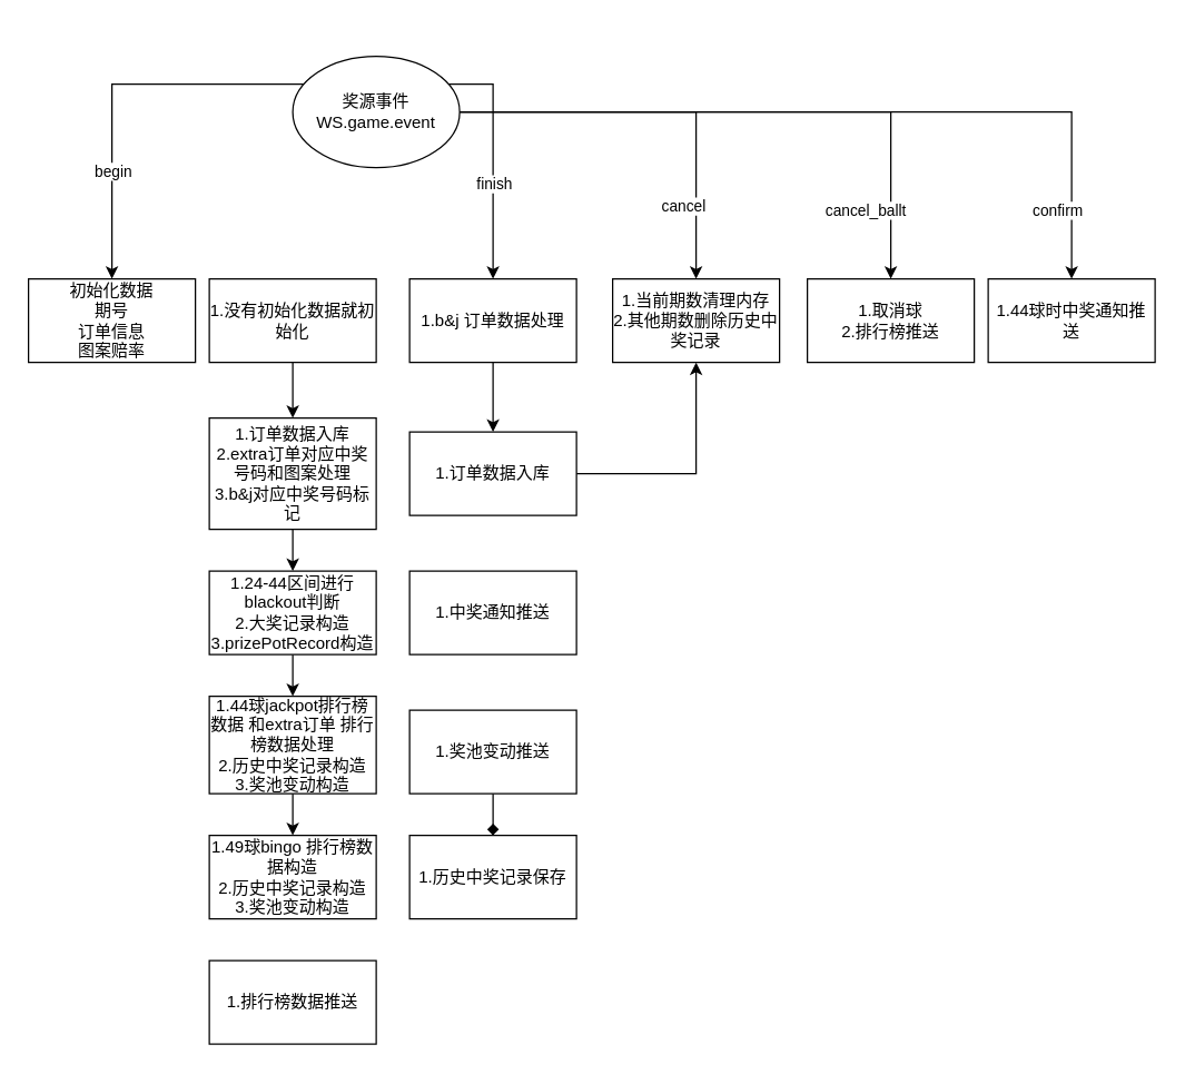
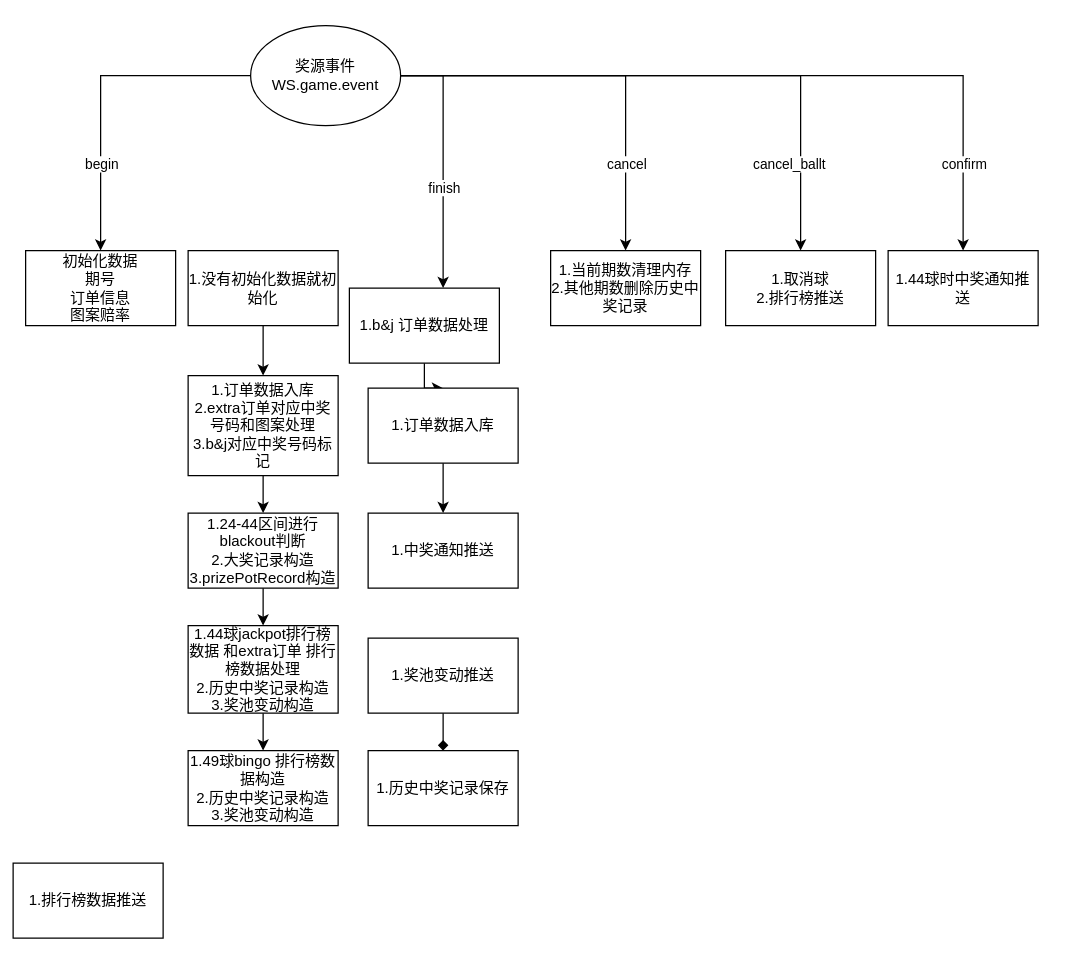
  <mxCell id="0" />
  <mxCell id="1" parent="0" />
  <mxCell id="2" style="edgeStyle=orthogonalEdgeStyle;rounded=0;orthogonalLoop=1;jettySize=auto;html=1;entryX=0.5;entryY=0;entryDx=0;entryDy=0;" edge="1" parent="1" source="12" target="13"><mxGeometry relative="1" as="geometry"><mxPoint x="70" y="190" as="targetPoint" /><Array as="points"><mxPoint x="80" y="60" /><mxPoint x="80" y="200" /></Array></mxGeometry></mxCell>
  <mxCell id="3" value="begin" style="edgeLabel;html=1;align=center;verticalAlign=middle;resizable=0;points=[];" vertex="1" connectable="0" parent="2"><mxGeometry x="0.252" y="2" relative="1" as="geometry"><mxPoint x="-2" y="27" as="offset" /></mxGeometry></mxCell>
  <mxCell id="4" style="edgeStyle=orthogonalEdgeStyle;rounded=0;orthogonalLoop=1;jettySize=auto;html=1;" edge="1" parent="1" source="12" target="25"><mxGeometry relative="1" as="geometry"><Array as="points"><mxPoint x="354" y="60" /></Array></mxGeometry></mxCell>
  <mxCell id="5" value="finish" style="edgeLabel;html=1;align=center;verticalAlign=middle;resizable=0;points=[];" vertex="1" connectable="0" parent="4"><mxGeometry x="0.207" relative="1" as="geometry"><mxPoint as="offset" /></mxGeometry></mxCell>
  <mxCell id="6" style="edgeStyle=orthogonalEdgeStyle;rounded=0;orthogonalLoop=1;jettySize=auto;html=1;entryX=0.5;entryY=0;entryDx=0;entryDy=0;" edge="1" parent="1" source="12" target="32"><mxGeometry relative="1" as="geometry" /></mxCell>
  <mxCell id="7" value="cancel" style="edgeLabel;html=1;align=center;verticalAlign=middle;resizable=0;points=[];" vertex="1" connectable="0" parent="6"><mxGeometry x="0.125" y="3" relative="1" as="geometry"><mxPoint x="-3" y="70" as="offset" /></mxGeometry></mxCell>
  <mxCell id="8" style="edgeStyle=orthogonalEdgeStyle;rounded=0;orthogonalLoop=1;jettySize=auto;html=1;entryX=0.5;entryY=0;entryDx=0;entryDy=0;" edge="1" parent="1" source="12" target="33"><mxGeometry relative="1" as="geometry" /></mxCell>
  <mxCell id="9" value="cancel_ballt" style="edgeLabel;html=1;align=center;verticalAlign=middle;resizable=0;points=[];" vertex="1" connectable="0" parent="8"><mxGeometry x="0.261" y="-1" relative="1" as="geometry"><mxPoint x="20" y="69" as="offset" /></mxGeometry></mxCell>
  <mxCell id="10" style="edgeStyle=orthogonalEdgeStyle;rounded=0;orthogonalLoop=1;jettySize=auto;html=1;entryX=0.5;entryY=0;entryDx=0;entryDy=0;" edge="1" parent="1" source="12" target="34"><mxGeometry relative="1" as="geometry" /></mxCell>
  <mxCell id="11" value="confirm" style="edgeLabel;html=1;align=center;verticalAlign=middle;resizable=0;points=[];" vertex="1" connectable="0" parent="10"><mxGeometry x="0.383" y="-1" relative="1" as="geometry"><mxPoint x="42" y="69" as="offset" /></mxGeometry></mxCell>
- <mxCell id="12" value="奖源事件&lt;br&gt;WS.game.event" style="ellipse;whiteSpace=wrap;html=1;" vertex="1" parent="1"><mxGeometry x="210" y="40" width="120" height="80" as="geometry" /></mxCell>
+ <mxCell id="12" value="奖源事件&lt;br&gt;WS.game.event" style="ellipse;whiteSpace=wrap;html=1;" vertex="1" parent="1"><mxGeometry x="200" y="20" width="120" height="80" as="geometry" /></mxCell>
  <mxCell id="13" value="初始化数据&lt;br&gt;期号&lt;br&gt;订单信息&lt;br&gt;图案赔率" style="rounded=0;whiteSpace=wrap;html=1;" vertex="1" parent="1"><mxGeometry x="20" y="200" width="120" height="60" as="geometry" /></mxCell>
  <mxCell id="14" style="edgeStyle=orthogonalEdgeStyle;rounded=0;orthogonalLoop=1;jettySize=auto;html=1;" edge="1" parent="1" source="15" target="17"><mxGeometry relative="1" as="geometry"><mxPoint x="210" y="310" as="targetPoint" /></mxGeometry></mxCell>
  <mxCell id="15" value="1.没有初始化数据就初始化&lt;br&gt;" style="rounded=0;whiteSpace=wrap;html=1;" vertex="1" parent="1"><mxGeometry x="150" y="200" width="120" height="60" as="geometry" /></mxCell>
  <mxCell id="16" style="edgeStyle=orthogonalEdgeStyle;rounded=0;orthogonalLoop=1;jettySize=auto;html=1;" edge="1" parent="1" source="17"><mxGeometry relative="1" as="geometry"><mxPoint x="210" y="410" as="targetPoint" /></mxGeometry></mxCell>
  <mxCell id="17" value="1.订单数据入库&lt;br&gt;2.extra订单对应中奖号码和图案处理&lt;br&gt;3.b&amp;amp;j对应中奖号码标记&lt;br&gt;" style="rounded=0;whiteSpace=wrap;html=1;" vertex="1" parent="1"><mxGeometry x="150" y="300" width="120" height="80" as="geometry" /></mxCell>
  <mxCell id="18" value="" style="edgeStyle=orthogonalEdgeStyle;rounded=0;orthogonalLoop=1;jettySize=auto;html=1;" edge="1" parent="1" source="19" target="21"><mxGeometry relative="1" as="geometry" /></mxCell>
  <mxCell id="19" value="1.24-44区间进行blackout判断&lt;br&gt;2.大奖记录构造&lt;br&gt;3.prizePotRecord构造" style="rounded=0;whiteSpace=wrap;html=1;" vertex="1" parent="1"><mxGeometry x="150" y="410" width="120" height="60" as="geometry" /></mxCell>
  <mxCell id="20" value="" style="edgeStyle=orthogonalEdgeStyle;rounded=0;orthogonalLoop=1;jettySize=auto;html=1;" edge="1" parent="1" source="21" target="22"><mxGeometry relative="1" as="geometry" /></mxCell>
  <mxCell id="21" value="1.44球jackpot排行榜数据 和extra订单 排行榜数据处理&lt;br&gt;2.历史中奖记录构造&lt;br&gt;3.奖池变动构造" style="whiteSpace=wrap;html=1;rounded=0;" vertex="1" parent="1"><mxGeometry x="150" y="500" width="120" height="70" as="geometry" /></mxCell>
  <mxCell id="22" value="1.49球bingo 排行榜数据构造&lt;br&gt;2.历史中奖记录构造&lt;br&gt;3.奖池变动构造" style="whiteSpace=wrap;html=1;rounded=0;" vertex="1" parent="1"><mxGeometry x="150" y="600" width="120" height="60" as="geometry" /></mxCell>
- <mxCell id="23" value="1.排行榜数据推送" style="whiteSpace=wrap;html=1;rounded=0;" vertex="1" parent="1"><mxGeometry x="150" y="690" width="120" height="60" as="geometry" /></mxCell>
+ <mxCell id="23" value="1.排行榜数据推送" style="whiteSpace=wrap;html=1;rounded=0;" vertex="1" parent="1"><mxGeometry x="10" y="690" width="120" height="60" as="geometry" /></mxCell>
  <mxCell id="24" value="" style="edgeStyle=orthogonalEdgeStyle;rounded=0;orthogonalLoop=1;jettySize=auto;html=1;" edge="1" parent="1" source="25" target="27"><mxGeometry relative="1" as="geometry" /></mxCell>
- <mxCell id="25" value="1.b&amp;amp;j 订单数据处理" style="rounded=0;whiteSpace=wrap;html=1;" vertex="1" parent="1"><mxGeometry x="294" y="200" width="120" height="60" as="geometry" /></mxCell>
- <mxCell id="26" value="" style="edgeStyle=orthogonalEdgeStyle;rounded=0;orthogonalLoop=1;jettySize=auto;html=1;" edge="1" parent="1" source="27" target="32"><mxGeometry relative="1" as="geometry" /></mxCell>
+ <mxCell id="25" value="1.b&amp;amp;j 订单数据处理" style="rounded=0;whiteSpace=wrap;html=1;" vertex="1" parent="1"><mxGeometry x="279" y="230" width="120" height="60" as="geometry" /></mxCell>
+ <mxCell id="26" value="" style="edgeStyle=orthogonalEdgeStyle;rounded=0;orthogonalLoop=1;jettySize=auto;html=1;" edge="1" parent="1" source="27" target="28"><mxGeometry relative="1" as="geometry" /></mxCell>
  <mxCell id="27" value="1.订单数据入库" style="whiteSpace=wrap;html=1;rounded=0;" vertex="1" parent="1"><mxGeometry x="294" y="310" width="120" height="60" as="geometry" /></mxCell>
  <mxCell id="28" value="1.中奖通知推送" style="whiteSpace=wrap;html=1;rounded=0;" vertex="1" parent="1"><mxGeometry x="294" y="410" width="120" height="60" as="geometry" /></mxCell>
  <mxCell id="29" value="" style="edgeStyle=orthogonalEdgeStyle;rounded=0;orthogonalLoop=1;jettySize=auto;html=1;endArrow=diamond;" edge="1" parent="1" source="30" target="31"><mxGeometry relative="1" as="geometry" /></mxCell>
  <mxCell id="30" value="1.奖池变动推送" style="whiteSpace=wrap;html=1;rounded=0;" vertex="1" parent="1"><mxGeometry x="294" y="510" width="120" height="60" as="geometry" /></mxCell>
  <mxCell id="31" value="1.历史中奖记录保存" style="whiteSpace=wrap;html=1;rounded=0;" vertex="1" parent="1"><mxGeometry x="294" y="600" width="120" height="60" as="geometry" /></mxCell>
  <mxCell id="32" value="1.当前期数清理内存&lt;br&gt;2.其他期数删除历史中奖记录" style="rounded=0;whiteSpace=wrap;html=1;" vertex="1" parent="1"><mxGeometry x="440" y="200" width="120" height="60" as="geometry" /></mxCell>
  <mxCell id="33" value="1.取消球&lt;br&gt;2.排行榜推送" style="rounded=0;whiteSpace=wrap;html=1;" vertex="1" parent="1"><mxGeometry x="580" y="200" width="120" height="60" as="geometry" /></mxCell>
  <mxCell id="34" value="1.44球时中奖通知推送" style="rounded=0;whiteSpace=wrap;html=1;" vertex="1" parent="1"><mxGeometry x="710" y="200" width="120" height="60" as="geometry" /></mxCell>
